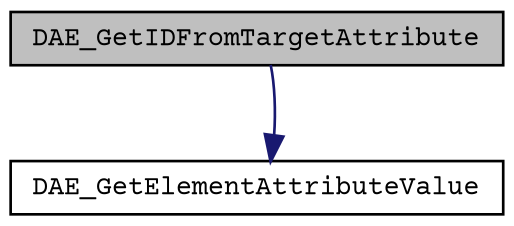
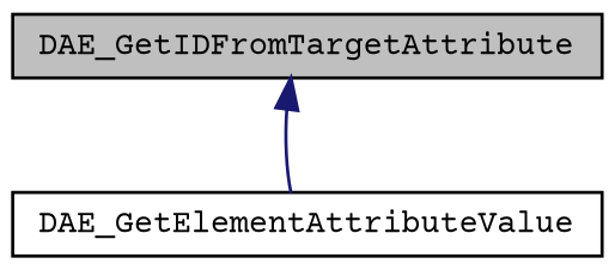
  digraph {
    rankdir=TB
    fontname="Courier Prime"
    node [color=black fontname="Courier Prime" fontsize=10 shape=record style=filled]
    n1 [fillcolor=grey75 fontcolor=black height=0.2 label=DAE_GetIDFromTargetAttribute width=0.4]
    n2 [fillcolor=white height=0.2 label=DAE_GetElementAttributeValue width=0.4]
-   n2 -> n1 [color=midnightblue dir=back fontname="Courier Prime" fontsize=10 labelfontname=Helvetica labelfontsize=10 style=solid]
+   n1 -> n2 [color=midnightblue dir=back fontname="Courier Prime" fontsize=10 labelfontname=Helvetica labelfontsize=10 style=solid]
  }
